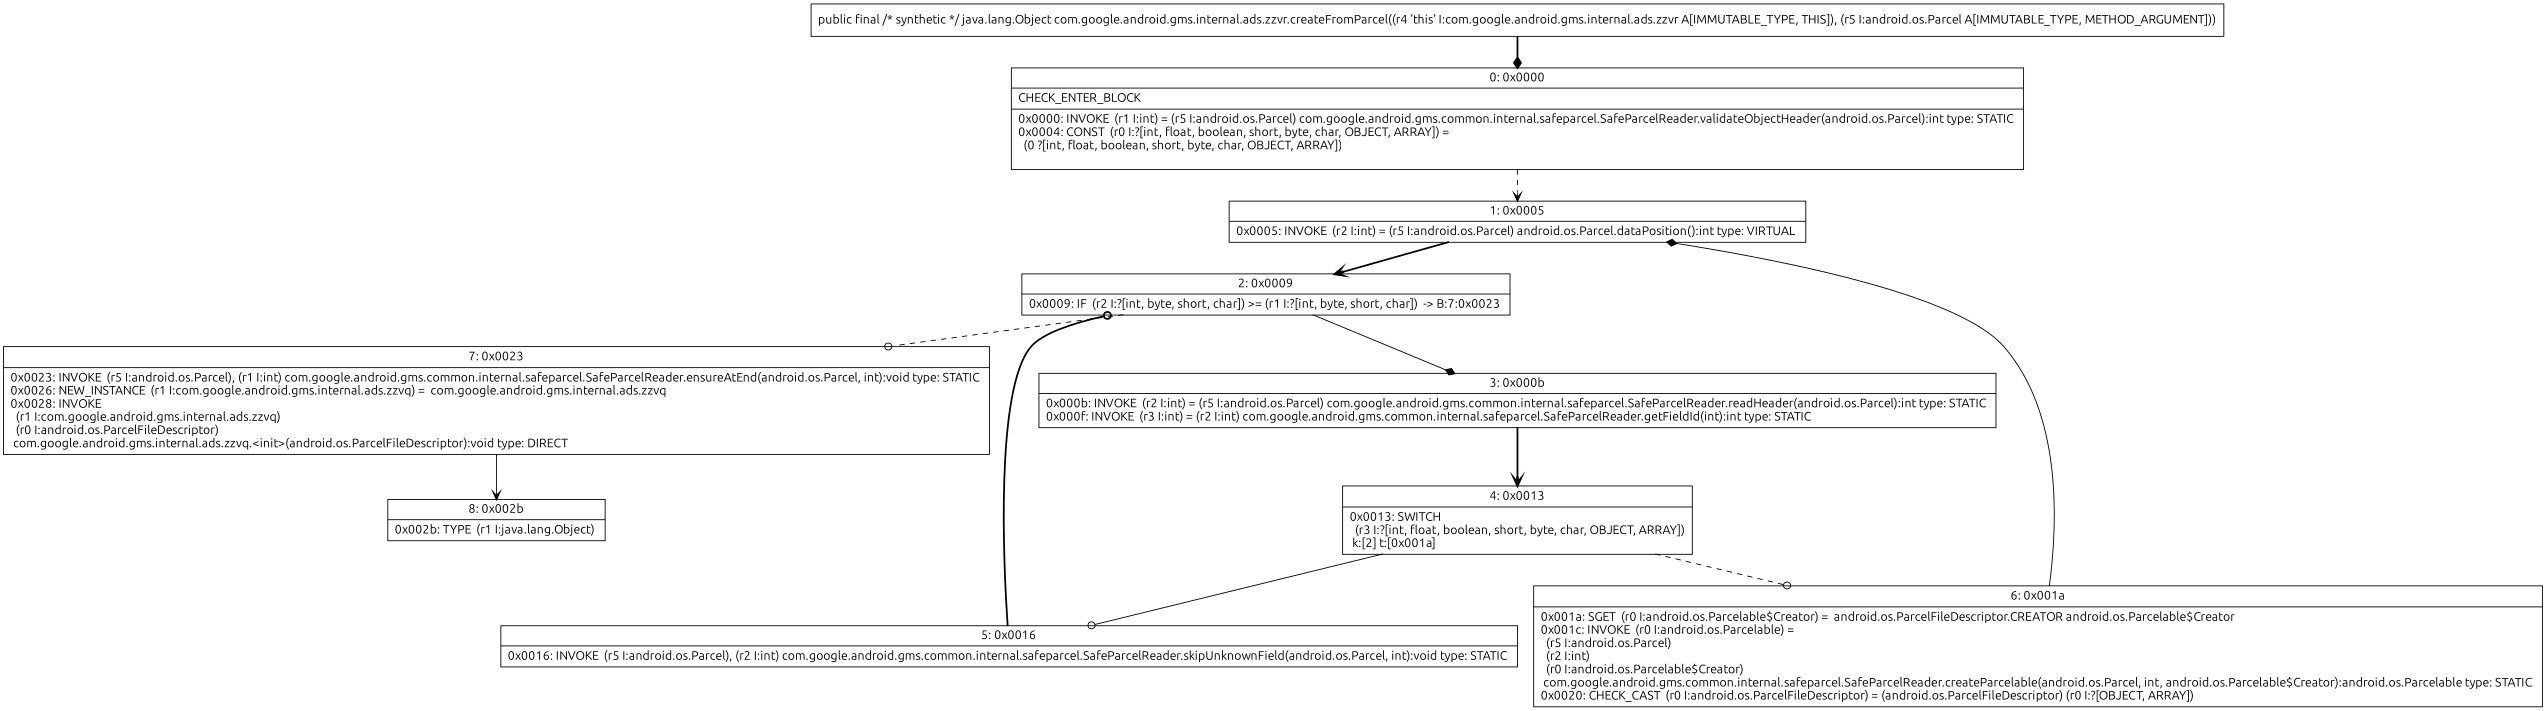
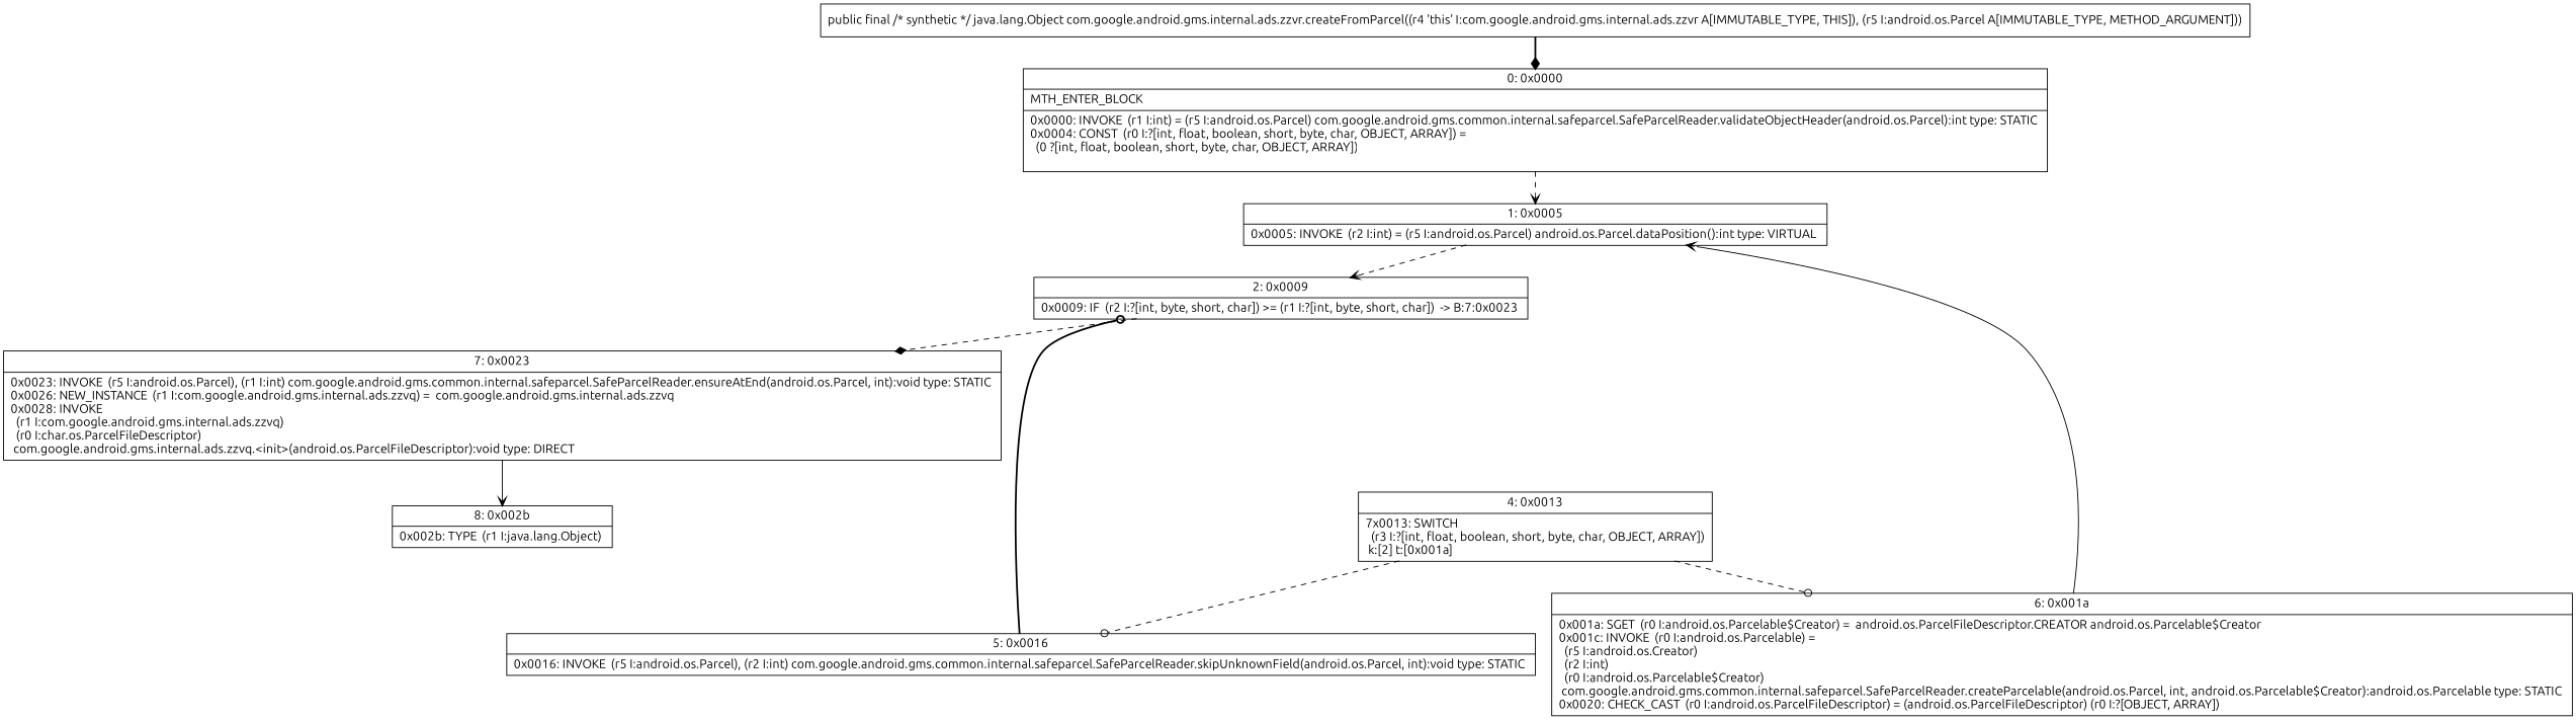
  digraph {
    fontname=Ubuntu
    node [fontname=Ubuntu shape=record]
    edge [arrowhead=vee fontname=Ubuntu style=dashed]
-   n1 [label="{0\:\ 0x0000|CHECK_ENTER_BLOCK\l|0x0000: INVOKE  (r1 I:int) = (r5 I:android.os.Parcel) com.google.android.gms.common.internal.safeparcel.SafeParcelReader.validateObjectHeader(android.os.Parcel):int type: STATIC \l0x0004: CONST  (r0 I:?[int, float, boolean, short, byte, char, OBJECT, ARRAY]) = \l  (0 ?[int, float, boolean, short, byte, char, OBJECT, ARRAY])\l \l}"]
+   n1 [label="{0\:\ 0x0000|MTH_ENTER_BLOCK\l|0x0000: INVOKE  (r1 I:int) = (r5 I:android.os.Parcel) com.google.android.gms.common.internal.safeparcel.SafeParcelReader.validateObjectHeader(android.os.Parcel):int type: STATIC \l0x0004: CONST  (r0 I:?[int, float, boolean, short, byte, char, OBJECT, ARRAY]) = \l  (0 ?[int, float, boolean, short, byte, char, OBJECT, ARRAY])\l \l}"]
    n2 [label="{1\:\ 0x0005|0x0005: INVOKE  (r2 I:int) = (r5 I:android.os.Parcel) android.os.Parcel.dataPosition():int type: VIRTUAL \l}"]
    n3 [label="{2\:\ 0x0009|0x0009: IF  (r2 I:?[int, byte, short, char]) \>= (r1 I:?[int, byte, short, char])  \-\> B:7:0x0023 \l}"]
-   n4 [label="{3\:\ 0x000b|0x000b: INVOKE  (r2 I:int) = (r5 I:android.os.Parcel) com.google.android.gms.common.internal.safeparcel.SafeParcelReader.readHeader(android.os.Parcel):int type: STATIC \l0x000f: INVOKE  (r3 I:int) = (r2 I:int) com.google.android.gms.common.internal.safeparcel.SafeParcelReader.getFieldId(int):int type: STATIC \l}"]
-   n5 [label="{7\:\ 0x0023|0x0023: INVOKE  (r5 I:android.os.Parcel), (r1 I:int) com.google.android.gms.common.internal.safeparcel.SafeParcelReader.ensureAtEnd(android.os.Parcel, int):void type: STATIC \l0x0026: NEW_INSTANCE  (r1 I:com.google.android.gms.internal.ads.zzvq) =  com.google.android.gms.internal.ads.zzvq \l0x0028: INVOKE  \l  (r1 I:com.google.android.gms.internal.ads.zzvq)\l  (r0 I:android.os.ParcelFileDescriptor)\l com.google.android.gms.internal.ads.zzvq.\<init\>(android.os.ParcelFileDescriptor):void type: DIRECT \l}"]
-   n6 [label="{4\:\ 0x0013|0x0013: SWITCH  \l  (r3 I:?[int, float, boolean, short, byte, char, OBJECT, ARRAY])\l k:[2] t:[0x001a] \l}"]
+   n5 [label="{7\:\ 0x0023|0x0023: INVOKE  (r5 I:android.os.Parcel), (r1 I:int) com.google.android.gms.common.internal.safeparcel.SafeParcelReader.ensureAtEnd(android.os.Parcel, int):void type: STATIC \l0x0026: NEW_INSTANCE  (r1 I:com.google.android.gms.internal.ads.zzvq) =  com.google.android.gms.internal.ads.zzvq \l0x0028: INVOKE  \l  (r1 I:com.google.android.gms.internal.ads.zzvq)\l  (r0 I:char.os.ParcelFileDescriptor)\l com.google.android.gms.internal.ads.zzvq.\<init\>(android.os.ParcelFileDescriptor):void type: DIRECT \l}"]
+   n6 [label="{4\:\ 0x0013|7x0013: SWITCH  \l  (r3 I:?[int, float, boolean, short, byte, char, OBJECT, ARRAY])\l k:[2] t:[0x001a] \l}"]
    n7 [label="{8\:\ 0x002b|0x002b: TYPE  (r1 I:java.lang.Object) \l}"]
    n8 [label="{5\:\ 0x0016|0x0016: INVOKE  (r5 I:android.os.Parcel), (r2 I:int) com.google.android.gms.common.internal.safeparcel.SafeParcelReader.skipUnknownField(android.os.Parcel, int):void type: STATIC \l}"]
-   n9 [label="{6\:\ 0x001a|0x001a: SGET  (r0 I:android.os.Parcelable$Creator) =  android.os.ParcelFileDescriptor.CREATOR android.os.Parcelable$Creator \l0x001c: INVOKE  (r0 I:android.os.Parcelable) = \l  (r5 I:android.os.Parcel)\l  (r2 I:int)\l  (r0 I:android.os.Parcelable$Creator)\l com.google.android.gms.common.internal.safeparcel.SafeParcelReader.createParcelable(android.os.Parcel, int, android.os.Parcelable$Creator):android.os.Parcelable type: STATIC \l0x0020: CHECK_CAST  (r0 I:android.os.ParcelFileDescriptor) = (android.os.ParcelFileDescriptor) (r0 I:?[OBJECT, ARRAY]) \l}"]
+   n9 [label="{6\:\ 0x001a|0x001a: SGET  (r0 I:android.os.Parcelable$Creator) =  android.os.ParcelFileDescriptor.CREATOR android.os.Parcelable$Creator \l0x001c: INVOKE  (r0 I:android.os.Parcelable) = \l  (r5 I:android.os.Creator)\l  (r2 I:int)\l  (r0 I:android.os.Parcelable$Creator)\l com.google.android.gms.common.internal.safeparcel.SafeParcelReader.createParcelable(android.os.Parcel, int, android.os.Parcelable$Creator):android.os.Parcelable type: STATIC \l0x0020: CHECK_CAST  (r0 I:android.os.ParcelFileDescriptor) = (android.os.ParcelFileDescriptor) (r0 I:?[OBJECT, ARRAY]) \l}"]
    n10 [label="{public final \/* synthetic *\/ java.lang.Object com.google.android.gms.internal.ads.zzvr.createFromParcel((r4 'this' I:com.google.android.gms.internal.ads.zzvr A[IMMUTABLE_TYPE, THIS]), (r5 I:android.os.Parcel A[IMMUTABLE_TYPE, METHOD_ARGUMENT])) }"]
    n1 -> n2
-   n2 -> n3 [style=bold]
-   n3 -> n4 [arrowhead=diamond style=solid]
-   n3 -> n5 [arrowhead=odot]
-   n4 -> n6 [style=bold]
+   n2 -> n3
+   n3 -> n5 [arrowhead=diamond]
    n5 -> n7 [style=solid]
-   n6 -> n8 [arrowhead=odot style=solid]
+   n6 -> n8 [arrowhead=odot]
    n6 -> n9 [arrowhead=odot]
    n8 -> n3 [arrowhead=odot style=bold]
-   n9 -> n2 [arrowhead=diamond style=solid]
+   n9 -> n2 [style=solid]
    n10 -> n1 [arrowhead=diamond style=bold]
  }
